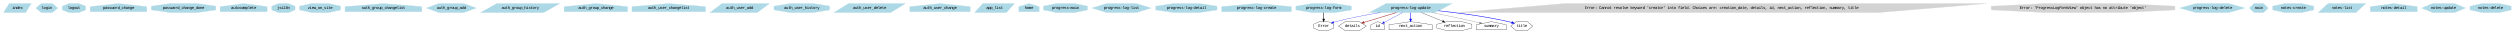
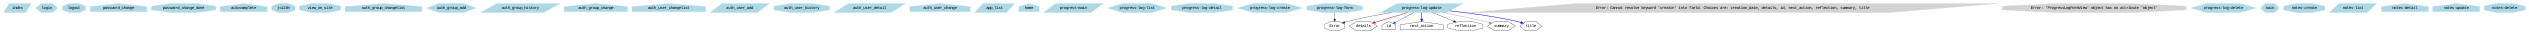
  digraph {
    fontname="Liberation Mono"
    node [color=lightblue fontname="Liberation Mono" shape=octagon style=filled]
    edge [color=black fontname="Liberation Mono" style=solid]
    n1 [label=index shape=parallelogram]
    n2 [label=login shape=hexagon]
    n3 [label=logout]
    n4 [label=password_change shape=house]
    n5 [label=password_change_done]
    n6 [label=autocomplete shape=house]
    n7 [label=jsi18n]
    n8 [label=view_on_site]
    n9 [label=auth_group_changelist shape=house]
    n10 [label=auth_group_add shape=hexagon]
    n11 [label=auth_group_history shape=parallelogram]
    n12 [label=auth_group_change shape=house]
    n13 [label=auth_user_changelist shape=house]
    n14 [label=auth_user_add shape=parallelogram]
    n15 [label=auth_user_history]
-   n16 [label=auth_user_delete shape=parallelogram]
+   n16 [label=auth_user_detail shape=parallelogram]
    n17 [label=auth_user_change shape=house]
    n18 [label=app_list shape=parallelogram]
    n19 [label=home shape=house]
-   n20 [label="progress-main"]
+   n20 [label="progress-main" shape=parallelogram]
    n21 [label="progress-log-list" shape=hexagon]
    n22 [label="progress-log-detail"]
-   n23 [label="progress-log-create" shape=house]
+   n23 [label="progress-log-create" shape=hexagon]
    n24 [label="progress-log-update" shape=parallelogram]
    Error [color="" style=""]
    details [shape=hexagon color="" style=""]
    id [shape=house color="" style=""]
    next_action [shape=house color="" style=""]
    reflection [color="" style=""]
-   summary [shape=house color="" style=""]
+   summary [shape=hexagon color="" style=""]
    title [shape=hexagon color="" style=""]
    n32 [color=lightgrey label="Error: Cannot resolve keyword 'creator' into field. Choices are: creation_date, details, id, next_action, reflection, summary, title" shape=parallelogram]
    n33 [label="progress-log-form"]
    n34 [color=lightgrey label="Error: 'ProgressLogFormView' object has no attribute 'object'"]
    n35 [label="progress-log-delete" shape=hexagon]
    n36 [label=main shape=hexagon]
    n37 [label="notes-create"]
    n38 [label="notes-list" shape=parallelogram]
    n39 [label="notes-detail" shape=house]
-   n40 [label="notes-update" shape=hexagon]
+   n40 [label="notes-update" shape=house]
    n41 [label="notes-delete"]
-   n24 -> Error [color=blue headport=" Cannot resolve keyword 'creator' into field. Choices are:creation_date"]
+   n24 -> Error [headport=" Cannot resolve keyword 'creator' into field. Choices are:creation_date"]
    n24 -> details [color=brown style=bold]
    n24 -> id [color=blue]
    n24 -> next_action [color=blue style=bold]
    n24 -> reflection
    n24 -> summary [color=gray40]
    n24 -> title [color=blue style=bold]
-   n33 -> Error [headport=" 'ProgressLogFormView' object has no attribute 'object'" style=bold]
+   n33 -> Error [headport=" 'ProgressLogFormView' object has no attribute 'object'"]
  }
